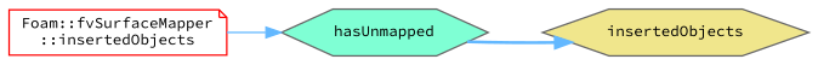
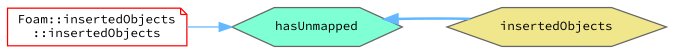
  digraph {
    fontname="Source Code Pro"
    rankdir=RL
    node [fontname="Source Code Pro" fontsize=10 shape=hexagon style=filled]
    edge [color=steelblue1 dir=back fontname="Source Code Pro" fontsize=10 labelfontname=Helvetica labelfontsize=10]
    n1 [color=gray40 fillcolor=khaki fontcolor=black height=0.2 label=insertedObjects width=0.4]
    n2 [color=grey40 fillcolor=aquamarine height=0.2 label=hasUnmapped width=0.4]
-   n3 [color=red fillcolor=white height=0.2 label="Foam::fvSurfaceMapper\l::insertedObjects" shape=note width=0.4]
-   n1 -> n2 [style=bold]
+   n3 [color=red fillcolor=white height=0.2 label="Foam::insertedObjects\l::insertedObjects" shape=note width=0.4]
+   n2 -> n1 [style=bold]
    n2 -> n3 [style=solid]
  }
